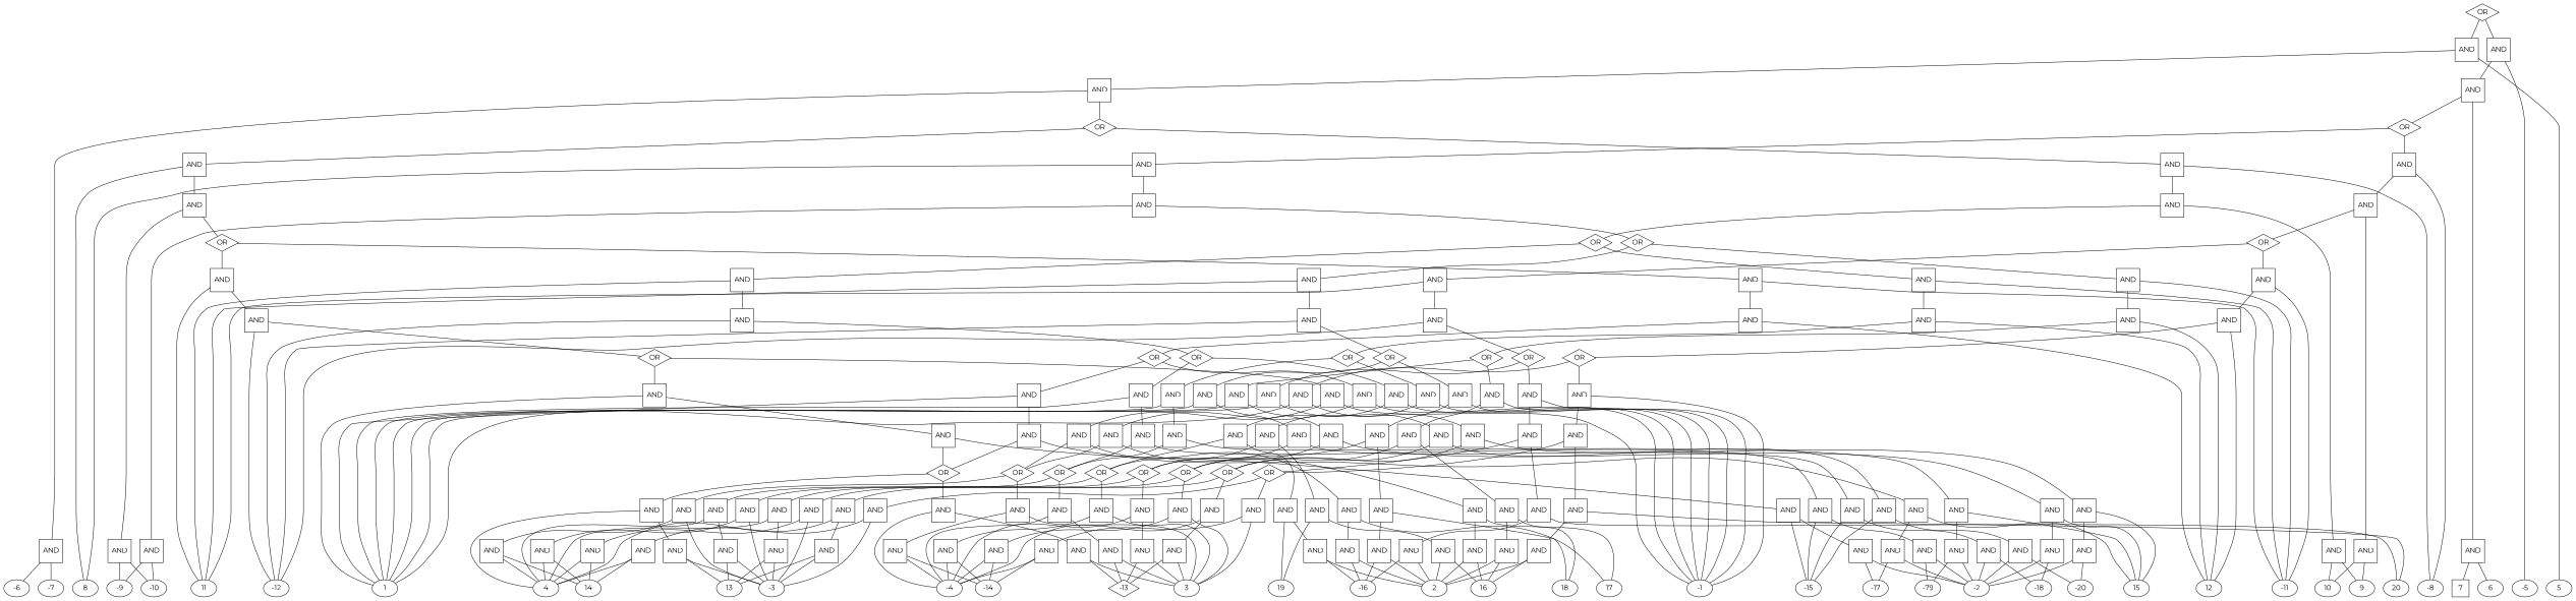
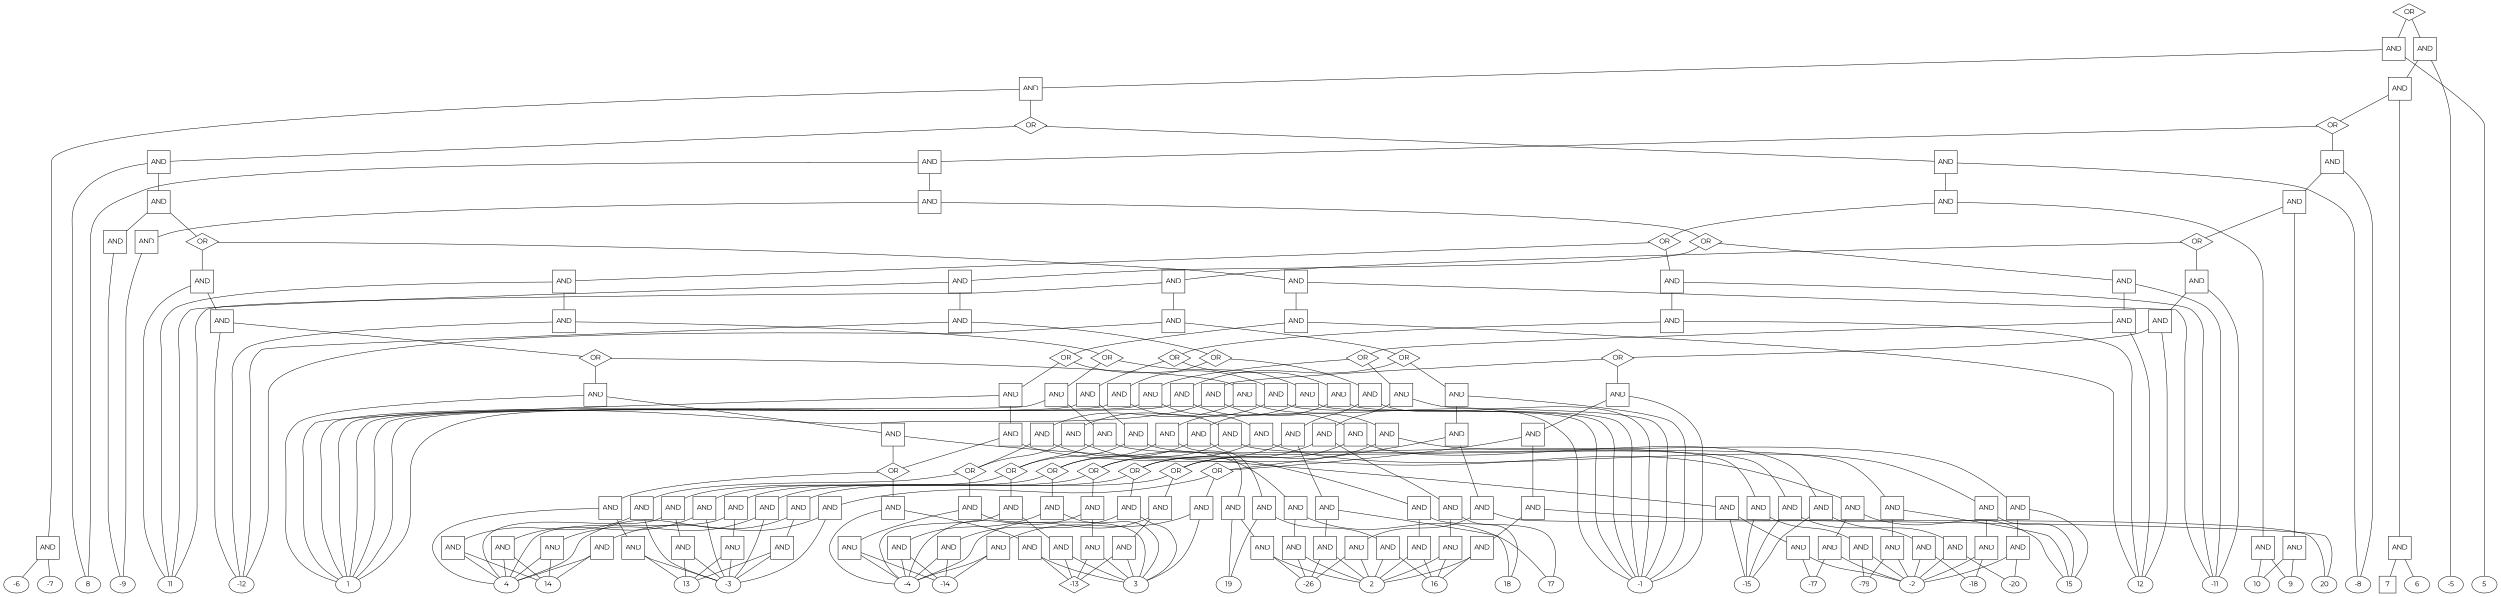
  graph {
    fontname=Montserrat
    rankdir=TB
    node [fontname=Montserrat shape=square]
    edge [fontname=Montserrat]
    -6 [shape=""]
    -7 [shape=""]
    -9 [shape=""]
-   -10 [shape=""]
    -2 [shape=""]
    -17 [shape=""]
    -15 [shape=""]
    -3 [shape=""]
    13 [shape=""]
    4 [shape=""]
    -13 [shape=diamond]
    3 [shape=""]
    -4 [shape=""]
    1 [shape=""]
    2 [shape=""]
-   -16 [shape=""]
+   -16 [label=-26 shape=""]
    17 [shape=""]
    -14 [shape=""]
    14 [shape=""]
    -1 [shape=""]
    -12 [shape=""]
    11 [shape=""]
    15 [shape=""]
    16 [shape=""]
    12 [shape=""]
    -11 [shape=""]
    8 [shape=""]
    10 [shape=""]
    9 [shape=""]
    n30 [label=-79 shape=""]
    19 [shape=""]
    -8 [shape=""]
    5 [shape=""]
    7
    6 [shape=""]
    -18 [shape=""]
    18 [shape=""]
    -20 [shape=""]
    20 [shape=""]
    -5 [shape=""]
    n41 [label=AND]
    n42 [label=AND]
    n43 [label=AND]
    n44 [label=AND]
    n45 [label=AND]
    n46 [label=AND]
    n47 [label=AND]
    n48 [label=AND]
    n49 [label=OR shape=diamond]
    n50 [label=AND]
    n51 [label=AND]
    n52 [label=AND]
    n53 [label=AND]
    n54 [label=AND]
    n55 [label=AND]
    n56 [label=AND]
    n57 [label=AND]
    n58 [label=OR shape=diamond]
    n59 [label=AND]
    n60 [label=AND]
    n61 [label=OR shape=diamond]
    n62 [label=AND]
    n63 [label=AND]
    n64 [label=AND]
    n65 [label=AND]
    n66 [label=AND]
    n67 [label=AND]
    n68 [label=AND]
    n69 [label=AND]
    n70 [label=AND]
    n71 [label=AND]
    n72 [label=OR shape=diamond]
    n73 [label=AND]
    n74 [label=AND]
    n75 [label=OR shape=diamond]
    n76 [label=AND]
    n77 [label=AND]
    n78 [label=AND]
    n79 [label=AND]
    n80 [label=AND]
    n81 [label=AND]
    n82 [label=AND]
    n83 [label=AND]
    n84 [label=AND]
    n85 [label=OR shape=diamond]
    n86 [label=AND]
    n87 [label=AND]
    n88 [label=AND]
    n89 [label=AND]
    n90 [label=AND]
    n91 [label=AND]
    n92 [label=AND]
    n93 [label=AND]
    n94 [label=OR shape=diamond]
    n95 [label=AND]
    n96 [label=AND]
    n97 [label=OR shape=diamond]
    n98 [label=AND]
    n99 [label=AND]
    n100 [label=AND]
    n101 [label=AND]
    n102 [label=AND]
    n103 [label=AND]
    n104 [label=AND]
    n105 [label=AND]
    n106 [label=AND]
    n107 [label=AND]
    n108 [label=OR shape=diamond]
    n109 [label=AND]
    n110 [label=AND]
    n111 [label=OR shape=diamond]
    n112 [label=AND]
    n113 [label=AND]
    n114 [label=OR shape=diamond]
    n115 [label=AND]
    n116 [label=AND]
    n117 [label=AND]
    n118 [label=AND]
    n119 [label=AND]
    n120 [label=AND]
    n121 [label=AND]
    n122 [label=AND]
    n123 [label=AND]
    n124 [label=AND]
    n125 [label=OR shape=diamond]
    n126 [label=AND]
    n127 [label=AND]
    n128 [label=AND]
    n129 [label=AND]
    n130 [label=AND]
    n131 [label=AND]
    n132 [label=AND]
    n133 [label=AND]
    n134 [label=OR shape=diamond]
    n135 [label=AND]
    n136 [label=AND]
    n137 [label=OR shape=diamond]
    n138 [label=AND]
    n139 [label=AND]
    n140 [label=AND]
    n141 [label=AND]
    n142 [label=AND]
    n143 [label=AND]
    n144 [label=AND]
    n145 [label=AND]
    n146 [label=AND]
    n147 [label=AND]
    n148 [label=OR shape=diamond]
    n149 [label=AND]
    n150 [label=AND]
    n151 [label=OR shape=diamond]
    n152 [label=AND]
    n153 [label=AND]
    n154 [label=AND]
    n155 [label=AND]
    n156 [label=AND]
    n157 [label=AND]
    n158 [label=AND]
    n159 [label=AND]
    n160 [label=AND]
    n161 [label=OR shape=diamond]
    n162 [label=AND]
    n163 [label=AND]
    n164 [label=AND]
    n165 [label=AND]
    n166 [label=AND]
    n167 [label=AND]
    n168 [label=AND]
    n169 [label=AND]
    n170 [label=OR shape=diamond]
    n171 [label=AND]
    n172 [label=AND]
    n173 [label=OR shape=diamond]
    n174 [label=AND]
    n175 [label=AND]
    n176 [label=AND]
    n177 [label=AND]
    n178 [label=AND]
    n179 [label=AND]
    n180 [label=AND]
    n181 [label=AND]
    n182 [label=AND]
    n183 [label=AND]
    n184 [label=OR shape=diamond]
    n185 [label=AND]
    n186 [label=AND]
    n187 [label=OR shape=diamond]
    n188 [label=AND]
    n189 [label=AND]
    n190 [label=OR shape=diamond]
    n191 [label=AND]
    n192 [label=AND]
    n193 [label=OR shape=diamond]
    subgraph sub_1 {
      rank=same
      -6
      -7
      -9
-     -10
      -2
      -17
      -15
      -3
      13
      4
      -13
      3
      -4
      1
      2
      -16
      17
      -14
      14
      -1
      -12
      11
      15
      16
      12
      -11
      8
      10
      9
      n30
      19
      -8
      5
      7
      6
      -18
      18
      -20
      20
      -5
    }
    n41 -- -6
    n41 -- -7
    n42 -- -9
-   n42 -- -10
    n43 -- -2
    n43 -- -17
    n44 -- -15
    n44 -- n43
    n45 -- -3
    n45 -- 13
    n46 -- 4
    n46 -- n45
    n47 -- -13
    n47 -- 3
    n48 -- -4
    n48 -- n47
    n49 -- n46
    n49 -- n48
    n50 -- n44
    n50 -- n49
    n51 -- 1
    n51 -- n50
    n52 -- 2
    n52 -- -16
    n53 -- 17
    n53 -- n52
    n54 -- -4
    n54 -- -14
    n55 -- 3
    n55 -- n54
    n56 -- 4
    n56 -- 14
    n57 -- -3
    n57 -- n56
    n58 -- n55
    n58 -- n57
    n59 -- n53
    n59 -- n58
    n60 -- -1
    n60 -- n59
    n61 -- n51
    n61 -- n60
    n62 -- -12
    n62 -- n61
    n63 -- 11
    n63 -- n62
    n64 -- -2
    n64 -- -17
    n65 -- 15
    n65 -- n64
    n66 -- n49
    n66 -- n65
    n67 -- 1
    n67 -- n66
    n68 -- 2
    n68 -- 16
    n69 -- 17
    n69 -- n68
    n70 -- n58
    n70 -- n69
    n71 -- -1
    n71 -- n70
    n72 -- n67
    n72 -- n71
    n73 -- 12
    n73 -- n72
    n74 -- -11
    n74 -- n73
    n75 -- n63
    n75 -- n74
    n76 -- n42
    n76 -- n75
    n77 -- 8
    n77 -- n76
    n78 -- 10
    n78 -- 9
    n79 -- -2
    n79 -- n30
    n80 -- -15
    n80 -- n79
    n81 -- -3
    n81 -- 13
    n82 -- 4
    n82 -- n81
    n83 -- -13
    n83 -- 3
    n84 -- -4
    n84 -- n83
    n85 -- n82
    n85 -- n84
    n86 -- n80
    n86 -- n85
    n87 -- 1
    n87 -- n86
    n88 -- 2
    n88 -- -16
    n89 -- 19
    n89 -- n88
    n90 -- -4
    n90 -- -14
    n91 -- 3
    n91 -- n90
    n92 -- 4
    n92 -- 14
    n93 -- -3
    n93 -- n92
    n94 -- n91
    n94 -- n93
    n95 -- n89
    n95 -- n94
    n96 -- -1
    n96 -- n95
    n97 -- n87
    n97 -- n96
    n98 -- -12
    n98 -- n97
    n99 -- 11
    n99 -- n98
    n100 -- -2
    n100 -- n30
    n101 -- 15
    n101 -- n100
    n102 -- n85
    n102 -- n101
    n103 -- 1
    n103 -- n102
    n104 -- 2
    n104 -- 16
    n105 -- 19
    n105 -- n104
    n106 -- n94
    n106 -- n105
    n107 -- -1
    n107 -- n106
    n108 -- n103
    n108 -- n107
    n109 -- 12
    n109 -- n108
    n110 -- -11
    n110 -- n109
    n111 -- n99
    n111 -- n110
    n112 -- n78
    n112 -- n111
    n113 -- -8
    n113 -- n112
    n114 -- n77
    n114 -- n113
    n115 -- n41
    n115 -- n114
    n116 -- 5
    n116 -- n115
    n117 -- 7
    n117 -- 6
    n118 -- -9
-   n118 -- -10
    n119 -- -2
    n119 -- -18
    n120 -- -15
    n120 -- n119
    n121 -- -3
    n121 -- 13
    n122 -- 4
    n122 -- n121
    n123 -- -13
    n123 -- 3
    n124 -- -4
    n124 -- n123
    n125 -- n122
    n125 -- n124
    n126 -- n120
    n126 -- n125
    n127 -- 1
    n127 -- n126
    n128 -- 2
    n128 -- -16
    n129 -- 18
    n129 -- n128
    n130 -- -4
    n130 -- -14
    n131 -- 3
    n131 -- n130
    n132 -- 4
    n132 -- 14
    n133 -- -3
    n133 -- n132
    n134 -- n131
    n134 -- n133
    n135 -- n129
    n135 -- n134
    n136 -- -1
    n136 -- n135
    n137 -- n127
    n137 -- n136
    n138 -- -12
    n138 -- n137
    n139 -- 11
    n139 -- n138
    n140 -- -2
    n140 -- -18
    n141 -- 15
    n141 -- n140
    n142 -- n125
    n142 -- n141
    n143 -- 1
    n143 -- n142
    n144 -- 2
    n144 -- 16
    n145 -- 18
    n145 -- n144
    n146 -- n134
    n146 -- n145
    n147 -- -1
    n147 -- n146
    n148 -- n143
    n148 -- n147
    n149 -- 12
    n149 -- n148
    n150 -- -11
    n150 -- n149
    n151 -- n139
    n151 -- n150
    n152 -- n118
    n152 -- n151
    n153 -- 8
    n153 -- n152
    n154 -- 10
    n154 -- 9
    n155 -- -2
    n155 -- -20
    n156 -- -15
    n156 -- n155
    n157 -- -3
    n157 -- 13
    n158 -- 4
    n158 -- n157
    n159 -- -13
    n159 -- 3
    n160 -- -4
    n160 -- n159
    n161 -- n158
    n161 -- n160
    n162 -- n156
    n162 -- n161
    n163 -- 1
    n163 -- n162
    n164 -- 2
    n164 -- -16
    n165 -- 20
    n165 -- n164
    n166 -- -4
    n166 -- -14
    n167 -- 3
    n167 -- n166
    n168 -- 4
    n168 -- 14
    n169 -- -3
    n169 -- n168
    n170 -- n167
    n170 -- n169
    n171 -- n165
    n171 -- n170
    n172 -- -1
    n172 -- n171
    n173 -- n163
    n173 -- n172
    n174 -- -12
    n174 -- n173
    n175 -- 11
    n175 -- n174
    n176 -- -2
    n176 -- -20
    n177 -- 15
    n177 -- n176
    n178 -- n161
    n178 -- n177
    n179 -- 1
    n179 -- n178
    n180 -- 2
    n180 -- 16
    n181 -- 20
    n181 -- n180
    n182 -- n170
    n182 -- n181
    n183 -- -1
    n183 -- n182
    n184 -- n179
    n184 -- n183
    n185 -- 12
    n185 -- n184
    n186 -- -11
    n186 -- n185
    n187 -- n175
    n187 -- n186
    n188 -- n154
    n188 -- n187
    n189 -- -8
    n189 -- n188
    n190 -- n153
    n190 -- n189
    n191 -- n117
    n191 -- n190
    n192 -- -5
    n192 -- n191
    n193 -- n116
    n193 -- n192
  }
